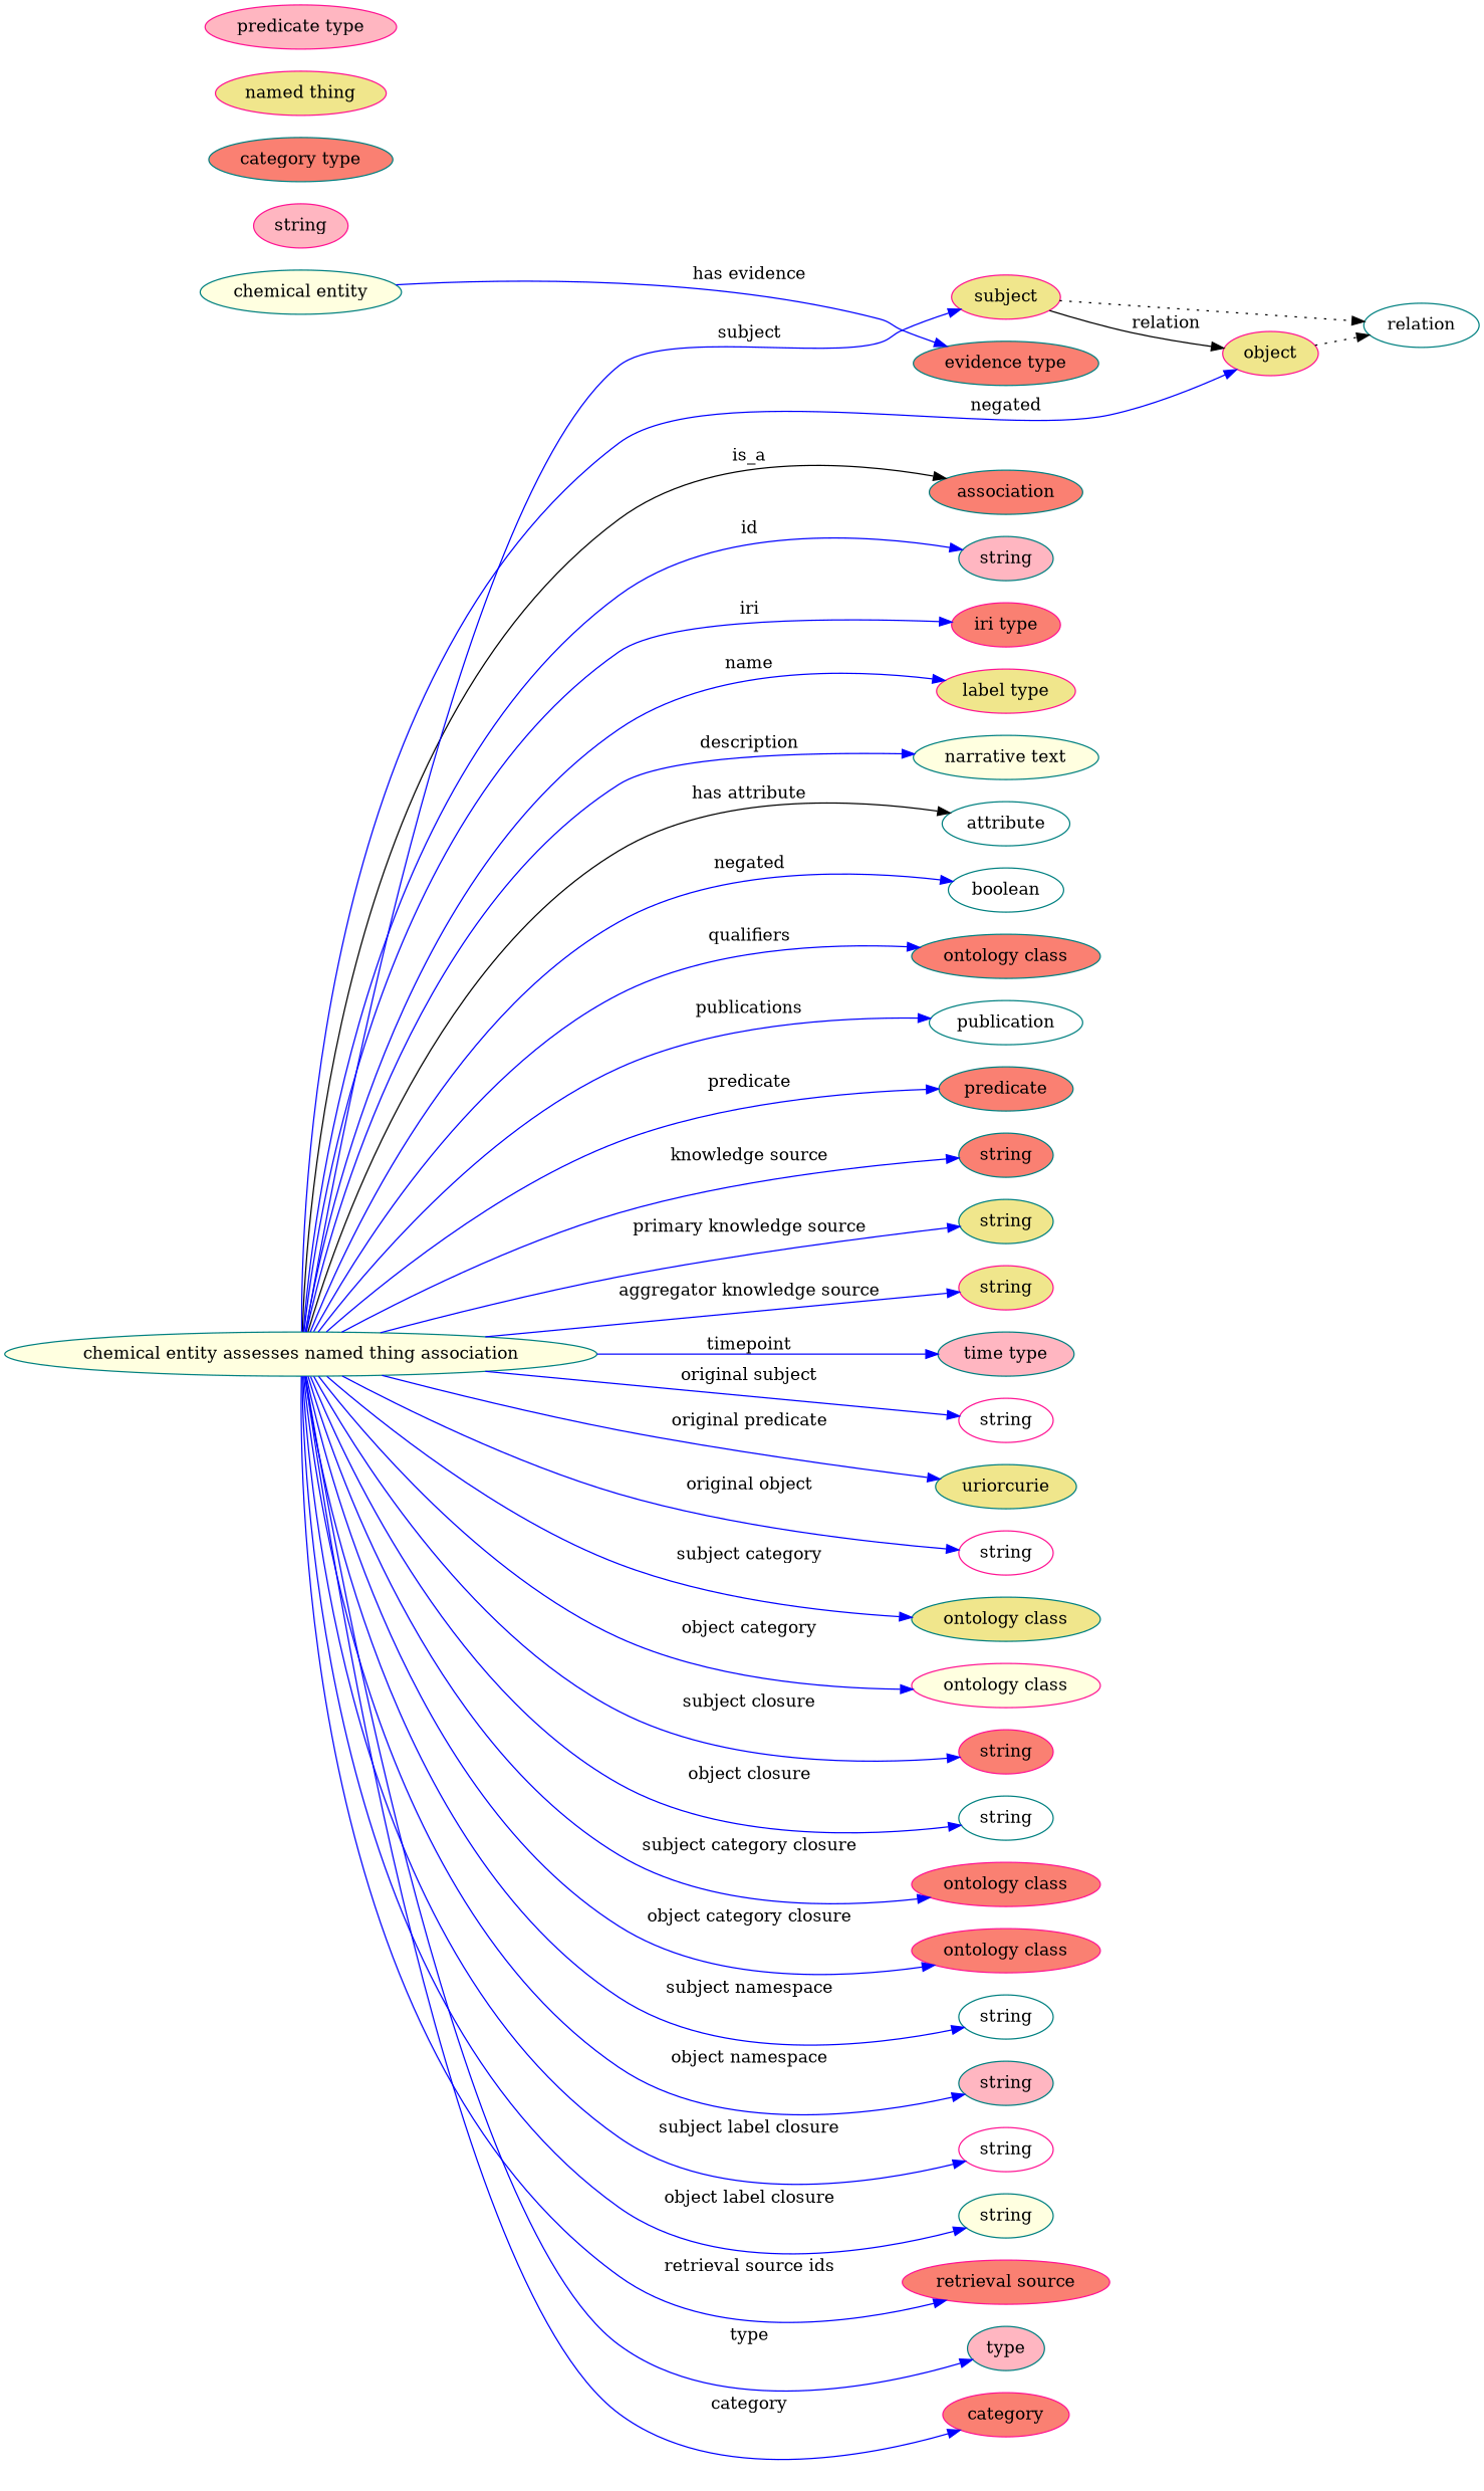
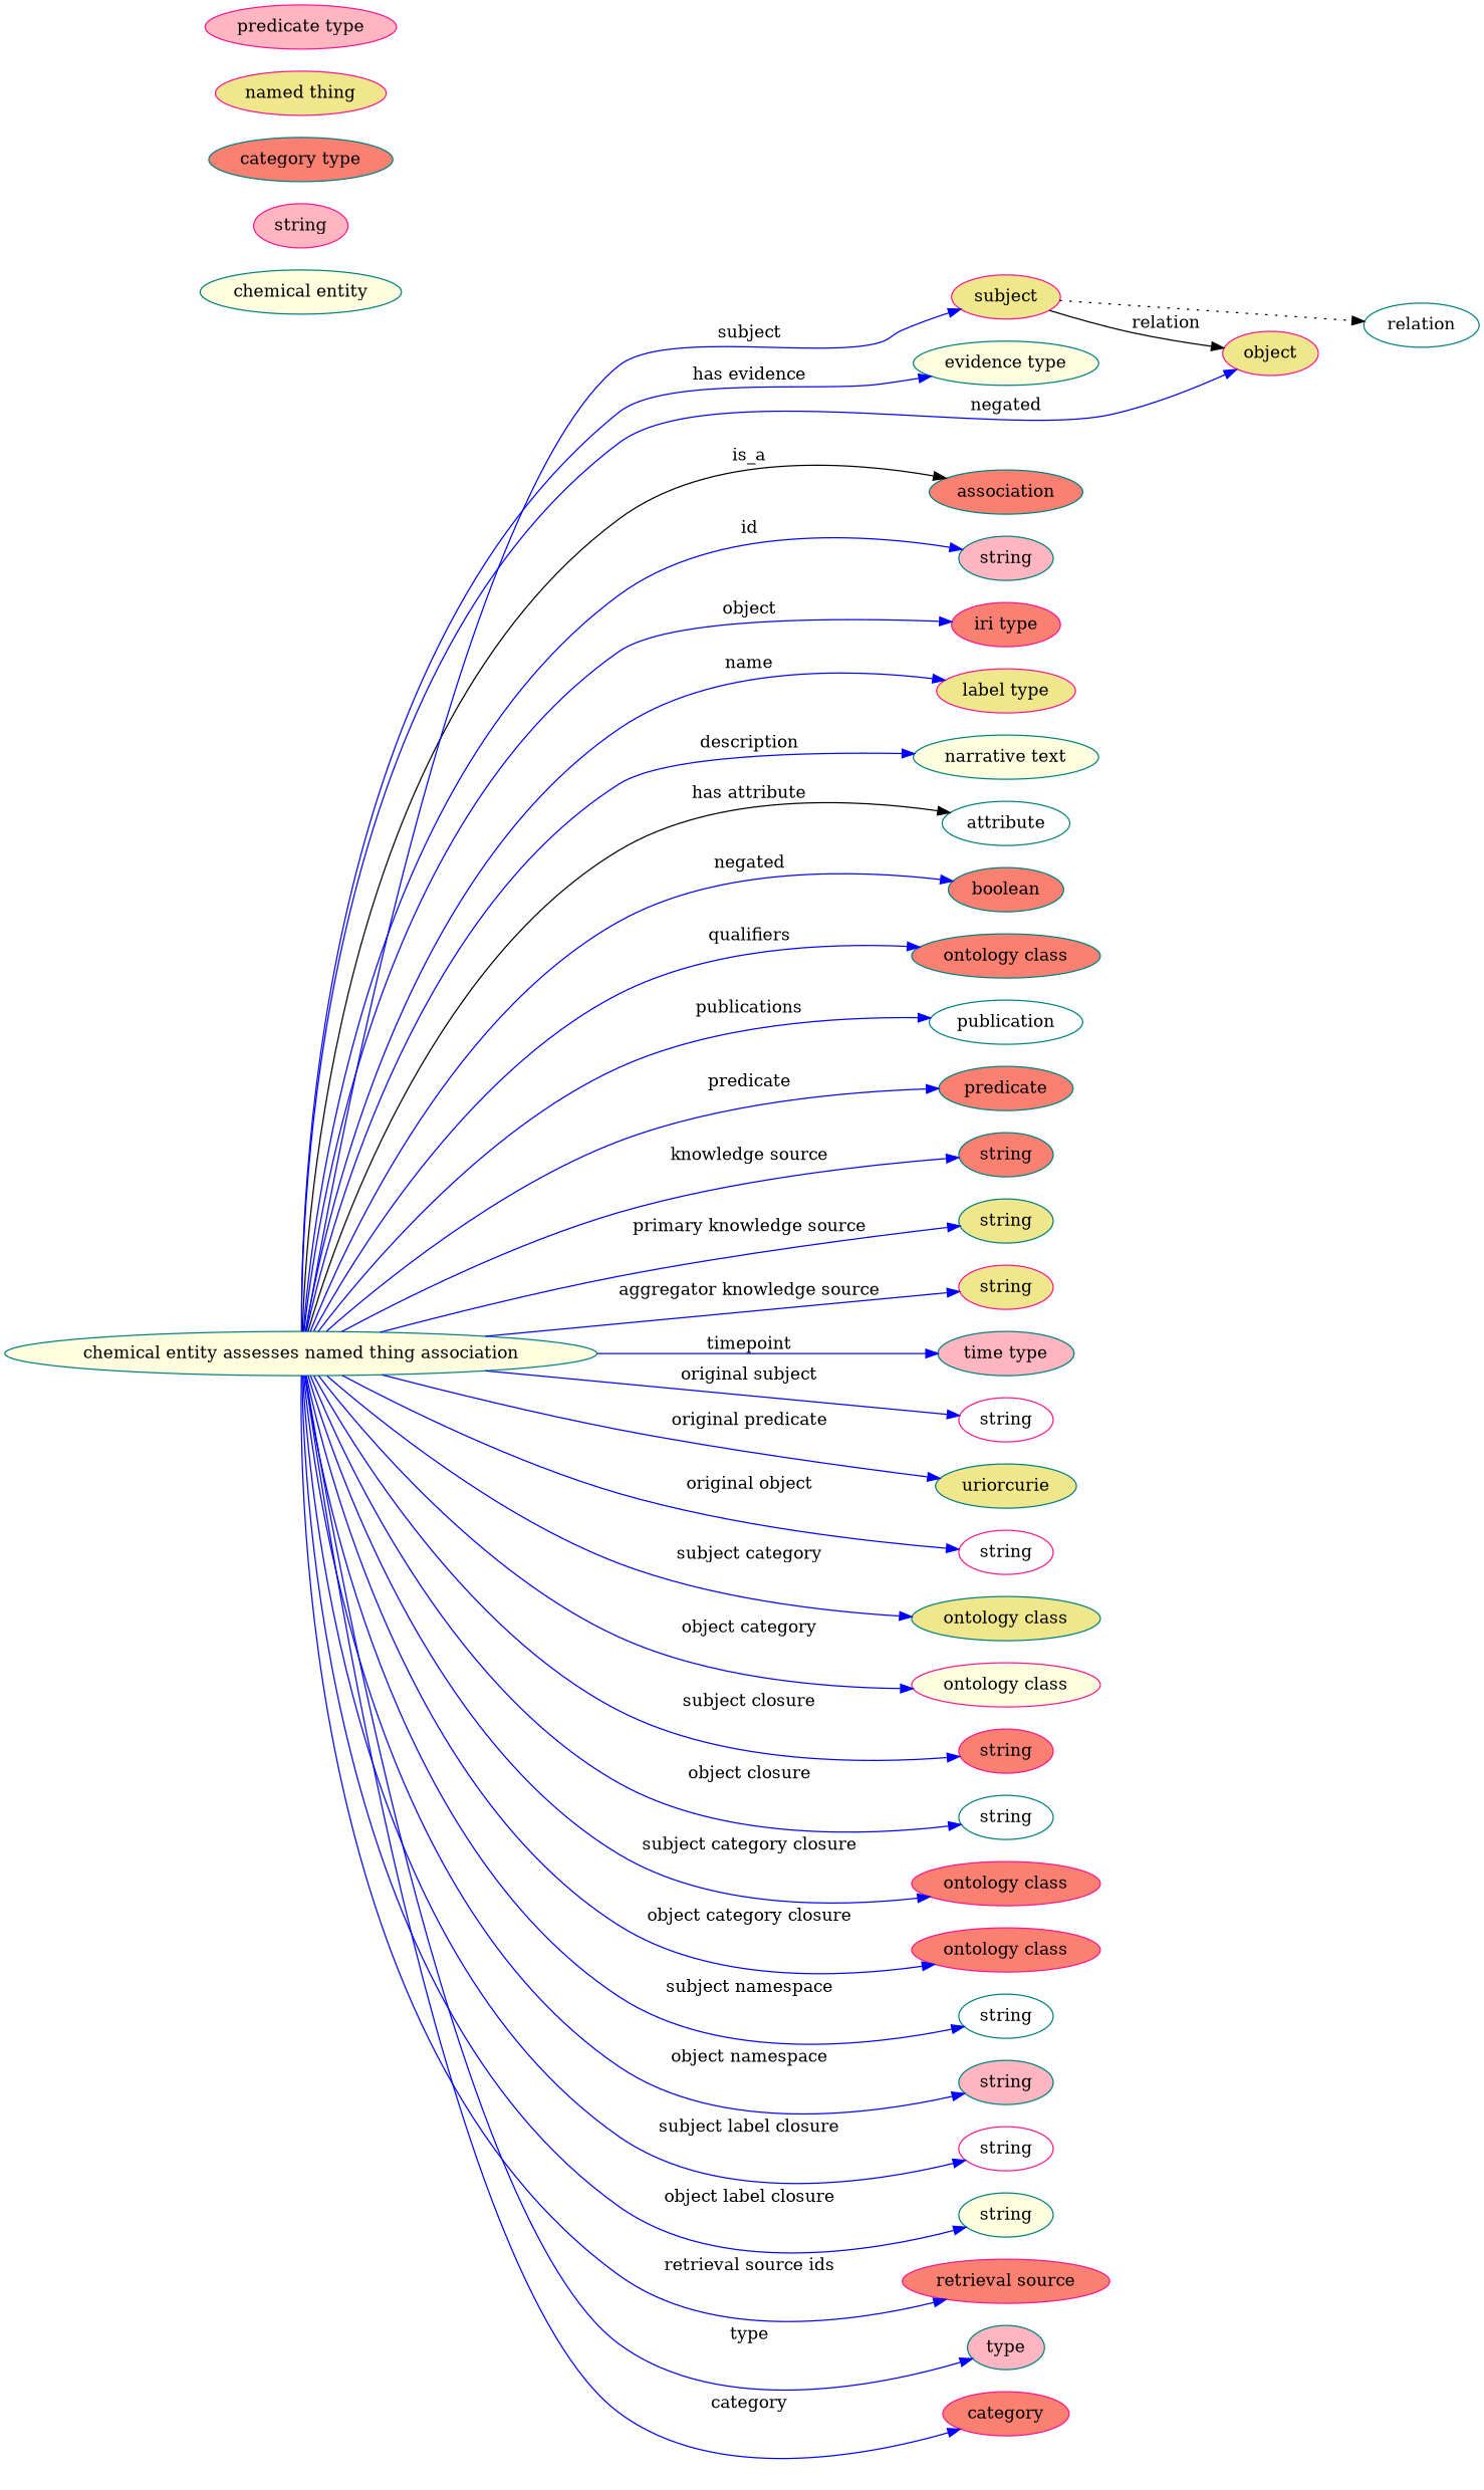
  digraph {
    rankdir=LR
    node [color=teal fillcolor=salmon style=filled]
    edge [color=blue style=solid]
    n1 [fillcolor=lightyellow height=0.5 label="chemical entity assesses named thing association" width=6.698]
    association [height=0.5 width=1.7332]
    n3 [fillcolor=lightpink height=0.5 label=string width=1.0652]
    n4 [color=deeppink height=0.5 label="iri type" width=1.2277]
    n5 [color=deeppink fillcolor=khaki height=0.5 label="label type" width=1.5707]
    n6 [fillcolor=lightyellow height=0.5 label="narrative text" width=2.0943]
    n7 [fillcolor=white height=0.5 label=attribute width=1.4443]
-   n8 [fillcolor=white height=0.5 label=boolean width=1.2999]
+   n8 [height=0.5 label=boolean width=1.2999]
    n9 [height=0.5 label="ontology class" width=2.1304]
    n10 [fillcolor=white height=0.5 label=publication width=1.7332]
-   n11 [height=0.5 label="evidence type" width=2.0943]
+   n11 [fillcolor=lightyellow height=0.5 label="evidence type" width=2.0943]
    n12 [height=0.5 label=string width=1.0652]
    n13 [fillcolor=khaki height=0.5 label=string width=1.0652]
    n14 [color=deeppink fillcolor=khaki height=0.5 label=string width=1.0652]
    n15 [fillcolor=lightpink height=0.5 label="time type" width=1.5346]
    n16 [color=deeppink fillcolor=white height=0.5 label=string width=1.0652]
    n17 [fillcolor=khaki height=0.5 label=uriorcurie width=1.5887]
    n18 [color=deeppink fillcolor=white height=0.5 label=string width=1.0652]
    n19 [fillcolor=khaki height=0.5 label="ontology class" width=2.1304]
    n20 [color=deeppink fillcolor=lightyellow height=0.5 label="ontology class" width=2.1304]
    n21 [color=deeppink height=0.5 label=string width=1.0652]
    n22 [fillcolor=white height=0.5 label=string width=1.0652]
    n23 [color=deeppink height=0.5 label="ontology class" width=2.1304]
    n24 [color=deeppink height=0.5 label="ontology class" width=2.1304]
    n25 [fillcolor=white height=0.5 label=string width=1.0652]
    n26 [fillcolor=lightpink height=0.5 label=string width=1.0652]
    n27 [color=deeppink fillcolor=white height=0.5 label=string width=1.0652]
    n28 [fillcolor=lightyellow height=0.5 label=string width=1.0652]
    n29 [color=deeppink height=0.5 label="retrieval source" width=2.347]
    type [fillcolor=lightpink height=0.5 width=0.86659]
    category [color=deeppink height=0.5 width=1.4263]
    subject [color=deeppink fillcolor=khaki height=0.5 width=1.2277]
    object [color=deeppink fillcolor=khaki height=0.5 width=1.0832]
    predicate [height=0.5 width=1.5165]
    relation [fillcolor=white height=0.5 width=1.2999]
    n36 [color=deeppink fillcolor=lightpink height=0.5 label=string width=1.0652]
    n37 [height=0.5 label="category type" width=2.0762]
    n38 [fillcolor=lightyellow height=0.5 label="chemical entity" width=2.2748]
    n39 [color=deeppink fillcolor=khaki height=0.5 label="named thing" width=1.9318]
    n40 [color=deeppink fillcolor=lightpink height=0.5 label="predicate type" width=2.1665]
    n1 -> association [label=is_a color="" style=""]
    n1 -> n3 [label=id]
-   n1 -> n4 [label=iri]
+   n1 -> n4 [label=object]
    n1 -> n5 [label=name]
    n1 -> n6 [label=description]
    n1 -> n7 [color=black label="has attribute"]
    n1 -> n8 [label=negated]
    n1 -> n9 [label=qualifiers]
    n1 -> n10 [label=publications]
-   n38 -> n11 [label="has evidence"]
+   n1 -> n11 [label="has evidence"]
    n1 -> n12 [label="knowledge source"]
    n1 -> n13 [label="primary knowledge source"]
    n1 -> n14 [label="aggregator knowledge source"]
    n1 -> n15 [label=timepoint]
    n1 -> n16 [label="original subject"]
    n1 -> n17 [label="original predicate"]
    n1 -> n18 [label="original object"]
    n1 -> n19 [label="subject category"]
    n1 -> n20 [label="object category"]
    n1 -> n21 [label="subject closure"]
    n1 -> n22 [label="object closure"]
    n1 -> n23 [label="subject category closure"]
    n1 -> n24 [label="object category closure"]
    n1 -> n25 [label="subject namespace"]
    n1 -> n26 [label="object namespace"]
    n1 -> n27 [label="subject label closure"]
    n1 -> n28 [label="object label closure"]
    n1 -> n29 [label="retrieval source ids"]
    n1 -> type [label=type]
    n1 -> category [label=category]
    n1 -> subject [label=subject]
    n1 -> object [label=negated]
    n1 -> predicate [label=predicate]
    subject -> object [label=relation color="" style=""]
    subject -> relation [style=dotted color=""]
-   object -> relation [style=dotted color=""]
  }
